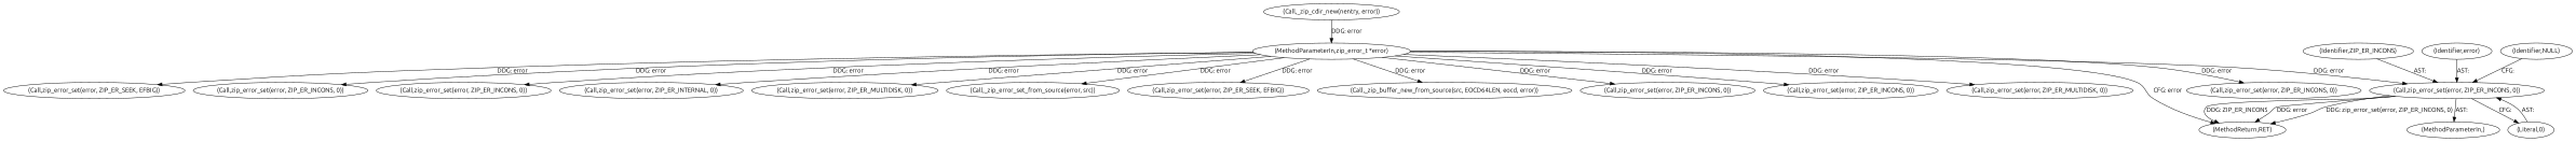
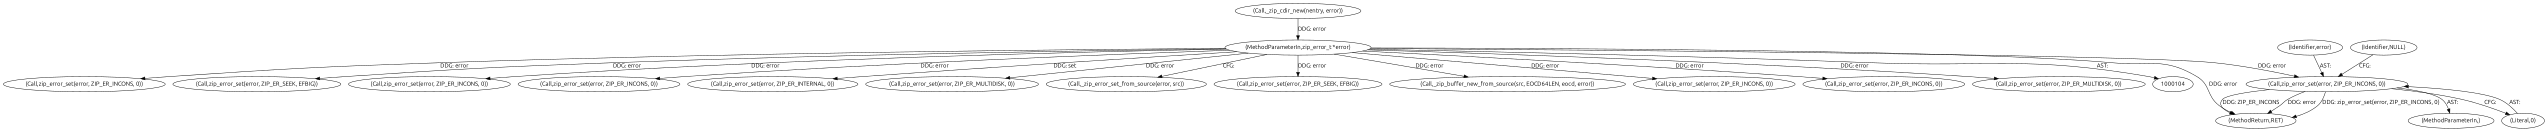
  digraph {
    fontname=Ubuntu
    node [fontname=Ubuntu]
    edge [fontname=Ubuntu]
    n1 [label="(Call,zip_error_set(error, ZIP_ER_INCONS, 0))"]
    n2 [label="(MethodReturn,RET)"]
    n3 [label="(MethodParameterIn,)"]
    n4 [label="(Literal,0)"]
    n5 [label="(MethodParameterIn,zip_error_t *error)"]
    n6 [label="(Call,zip_error_set(error, ZIP_ER_INCONS, 0))"]
    n7 [label="(Call,zip_error_set(error, ZIP_ER_SEEK, EFBIG))"]
    n8 [label="(Call,zip_error_set(error, ZIP_ER_INCONS, 0))"]
    n9 [label="(Call,zip_error_set(error, ZIP_ER_INCONS, 0))"]
    n10 [label="(Call,zip_error_set(error, ZIP_ER_INTERNAL, 0))"]
    n11 [label="(Call,zip_error_set(error, ZIP_ER_MULTIDISK, 0))"]
    n12 [label="(Call,_zip_error_set_from_source(error, src))"]
    n13 [label="(Call,zip_error_set(error, ZIP_ER_SEEK, EFBIG))"]
    n14 [label="(Call,_zip_buffer_new_from_source(src, EOCD64LEN, eocd, error))"]
    n15 [label="(Call,zip_error_set(error, ZIP_ER_INCONS, 0))"]
    n16 [label="(Call,zip_error_set(error, ZIP_ER_INCONS, 0))"]
    n17 [label="(Call,zip_error_set(error, ZIP_ER_MULTIDISK, 0))"]
+   1000104
    n19 [label="(Call,_zip_cdir_new(nentry, error))"]
-   n20 [label="(Identifier,ZIP_ER_INCONS)"]
    n21 [label="(Identifier,error)"]
    n22 [label="(Identifier,NULL)"]
    n1 -> n2 [label="DDG: zip_error_set(error, ZIP_ER_INCONS, 0)"]
    n1 -> n2 [label="DDG: ZIP_ER_INCONS"]
    n1 -> n2 [label="DDG: error"]
    n1 -> n3 [label="AST: "]
    n1 -> n4 [label="CFG: "]
    n4 -> n1 [label="AST: "]
    n5 -> n1 [label="DDG: error"]
-   n5 -> n2 [label="CFG: error"]
+   n5 -> n2 [label="DDG: error"]
    n5 -> n6 [label="DDG: error"]
    n5 -> n7 [label="DDG: error"]
    n5 -> n8 [label="DDG: error"]
    n5 -> n9 [label="DDG: error"]
-   n5 -> n10 [label="DDG: error"]
+   n5 -> n10 [label="DDG: set"]
    n5 -> n11 [label="DDG: error"]
-   n5 -> n12 [label="DDG: error"]
+   n5 -> n12 [label="CFG: "]
    n5 -> n13 [label="DDG: error"]
    n5 -> n14 [label="DDG: error"]
    n5 -> n15 [label="DDG: error"]
    n5 -> n16 [label="DDG: error"]
    n5 -> n17 [label="DDG: error"]
+   n5 -> 1000104 [label="AST: "]
    n19 -> n5 [label="DDG: error"]
-   n20 -> n1 [label="AST: "]
    n21 -> n1 [label="AST: "]
    n22 -> n1 [label="CFG: "]
  }
